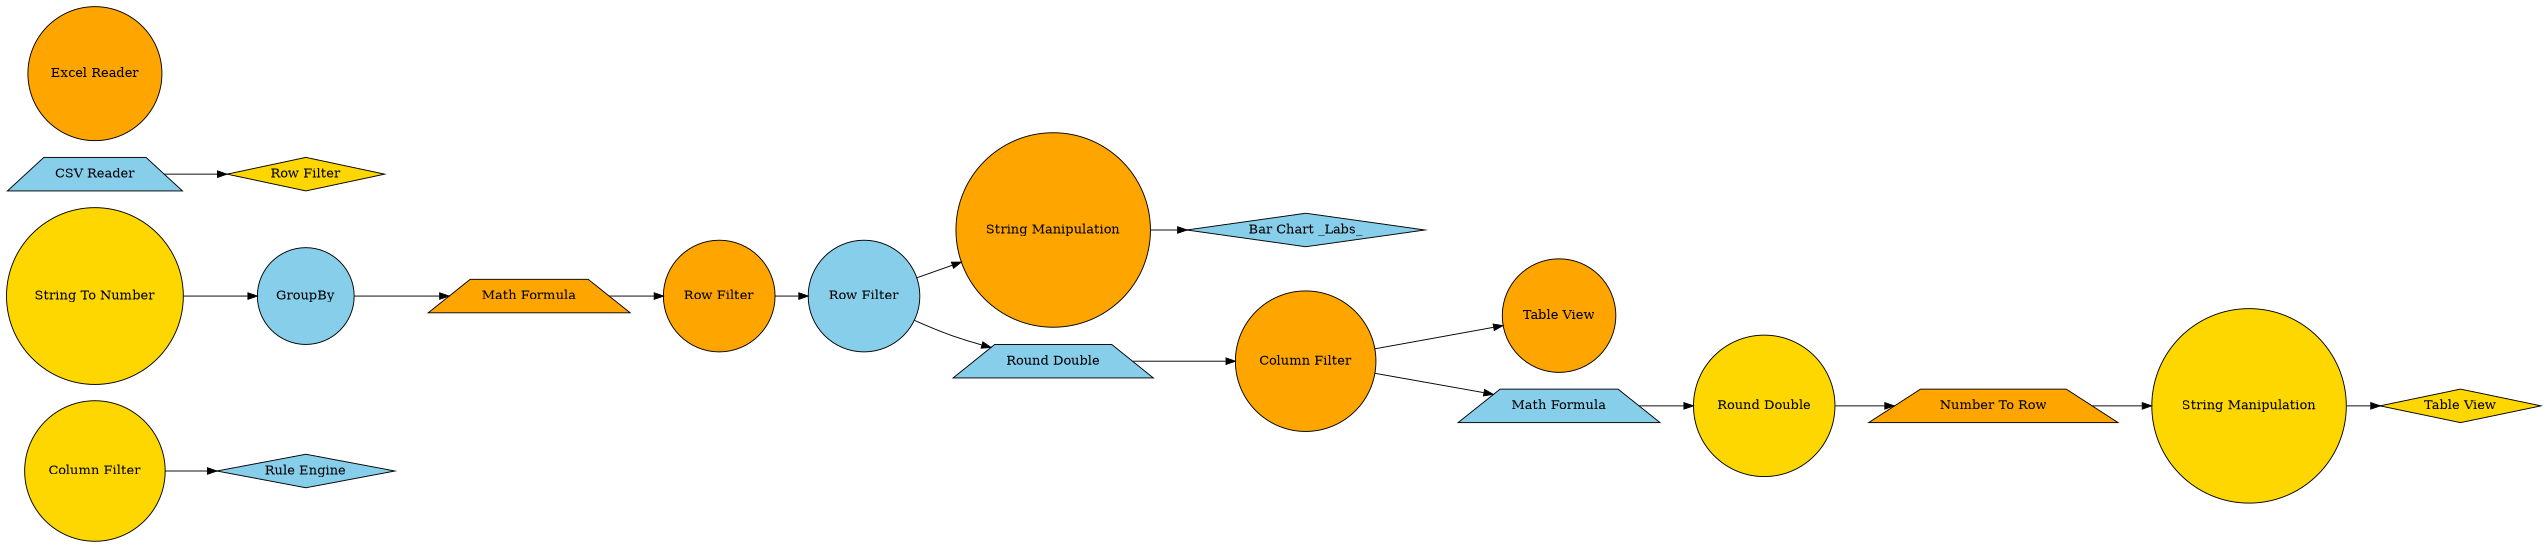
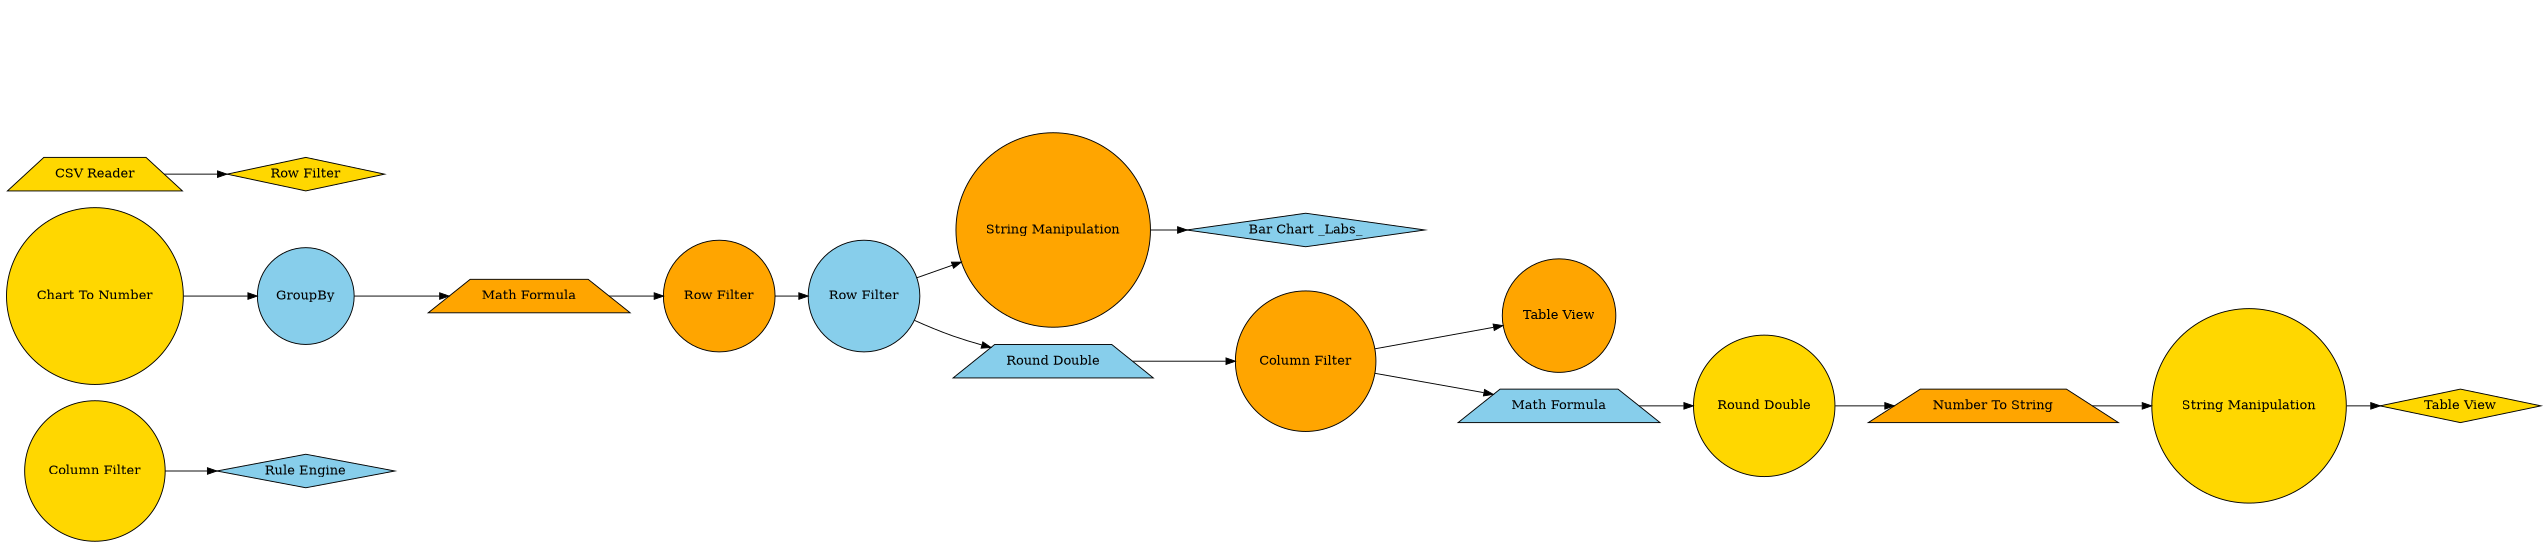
  digraph {
    fontname="DejaVu Serif"
    rankdir=LR
    node [fillcolor=gold fontname="DejaVu Serif" shape=circle style=filled]
    edge [fontname="DejaVu Serif"]
    n1 [fillcolor=skyblue label="Rule Engine" shape=diamond]
-   n2 [label="String To Number"]
+   n2 [label="Chart To Number"]
    n3 [fillcolor=skyblue label=GroupBy]
    n4 [label="Row Filter" shape=diamond]
-   n5 [fillcolor=skyblue label="CSV Reader" shape=trapezium]
+   n5 [label="CSV Reader" shape=trapezium]
    n6 [label="Column Filter"]
    n7 [fillcolor=orange label="Math Formula" shape=trapezium]
    n8 [fillcolor=orange label="Row Filter"]
    n9 [fillcolor=skyblue label="Bar Chart _Labs_" shape=diamond]
    n10 [fillcolor=skyblue label="Row Filter"]
    n11 [fillcolor=orange label="String Manipulation"]
    n12 [fillcolor=skyblue label="Round Double" shape=trapezium]
-   n13 [fillcolor=orange label="Excel Reader"]
    n14 [fillcolor=orange label="Column Filter"]
    n15 [fillcolor=orange label="Table View"]
    n16 [fillcolor=skyblue label="Math Formula" shape=trapezium]
    n17 [label="Round Double"]
-   n18 [fillcolor=orange label="Number To Row" shape=trapezium]
+   n18 [fillcolor=orange label="Number To String" shape=trapezium]
    n19 [label="Table View" shape=diamond]
    n20 [label="String Manipulation"]
    n2 -> n3
    n3 -> n7
    n5 -> n4
    n6 -> n1
    n7 -> n8
    n8 -> n10
    n10 -> n11
    n10 -> n12
    n11 -> n9
    n12 -> n14
    n14 -> n15
    n14 -> n16
    n16 -> n17
    n17 -> n18
    n18 -> n20
    n20 -> n19
  }
